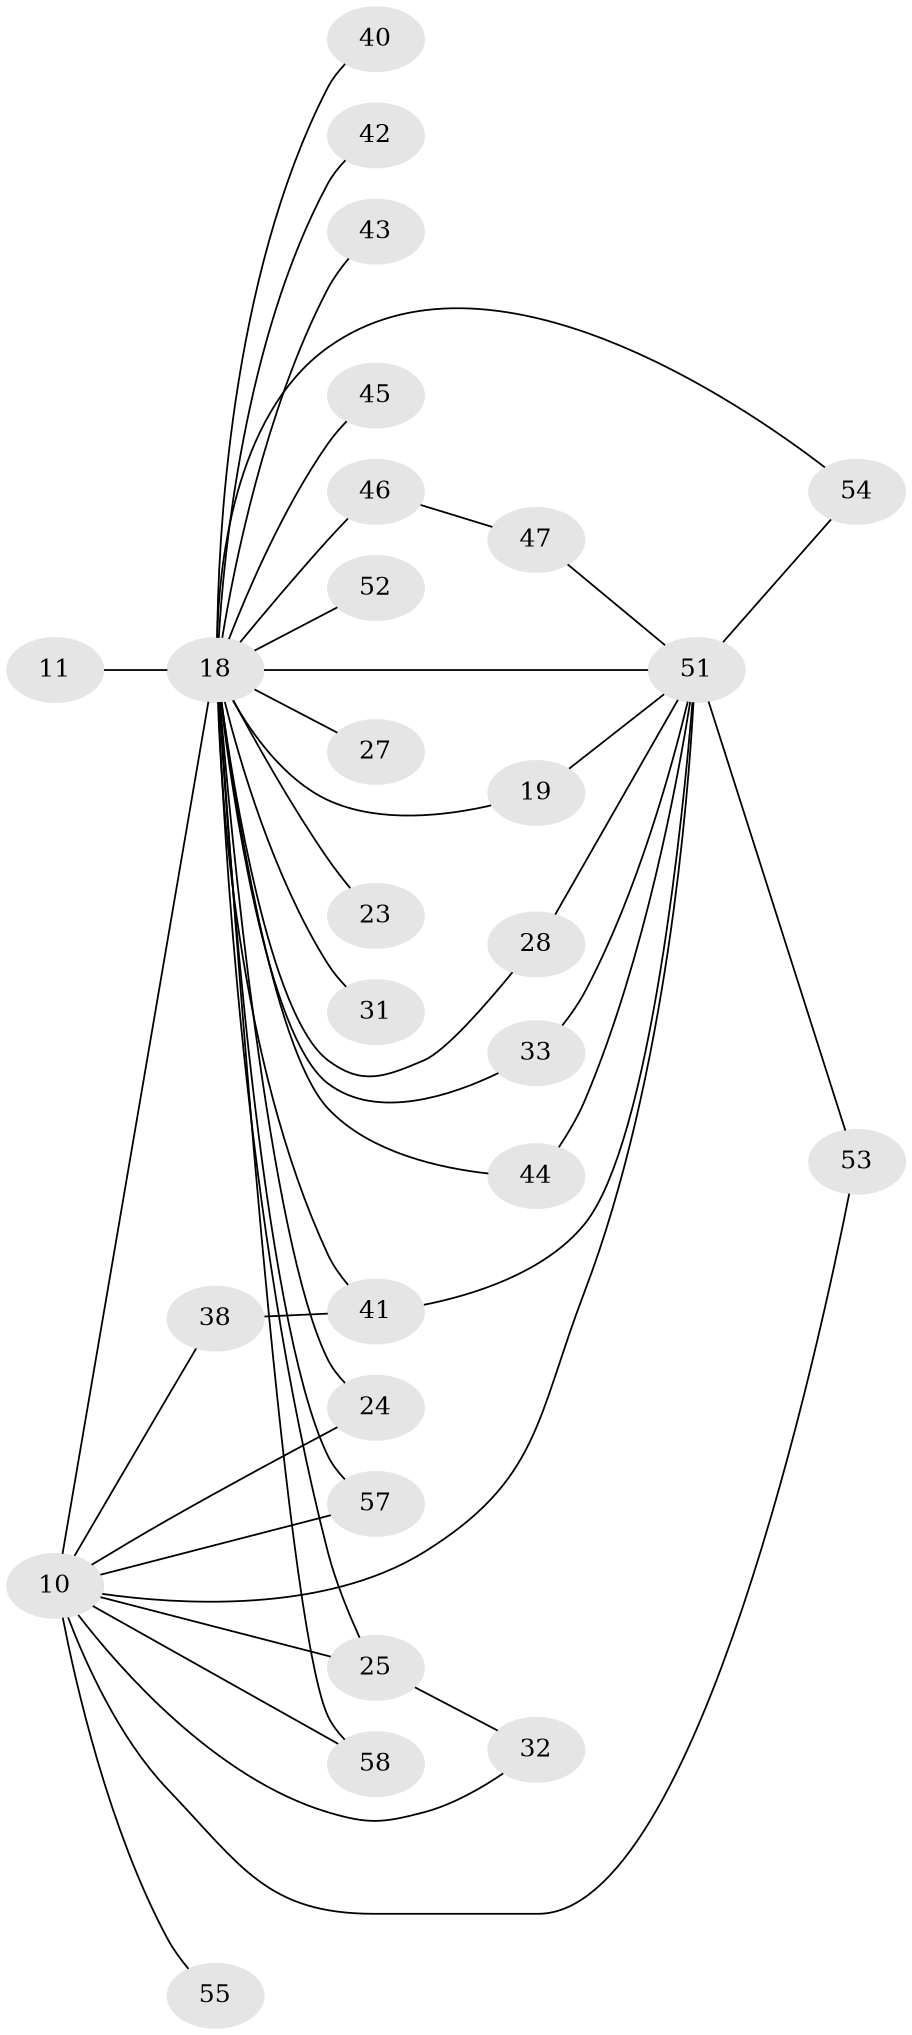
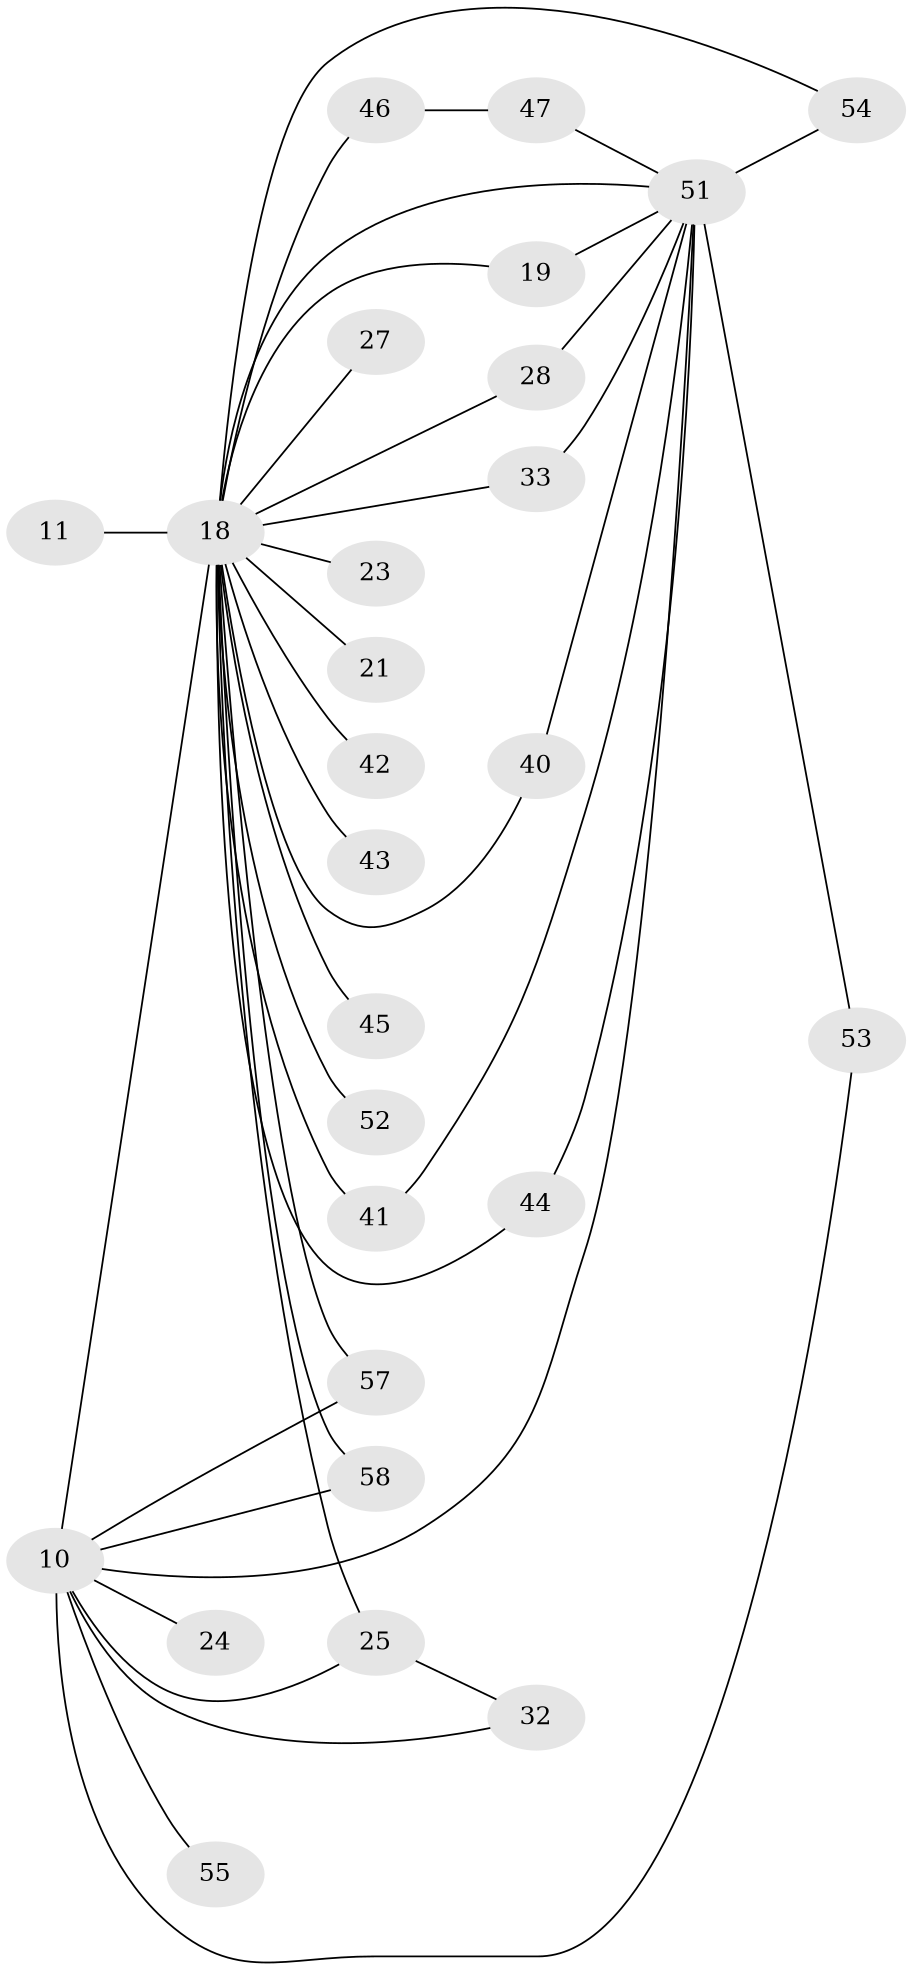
  graph {
    rankdir=LR
    node [color=gray90 style=filled]
    10 [super="+2"]
    n2 [label=18 super="+9"]
    24
    32
-   38
    51 [super="+35+36+50+7+6"]
    53
    55 [super="+37"]
    57 [super="+29+56"]
    58
    25 [super="+18"]
    27
    19
    23
    28
-   31
+   31 [label=21]
    33
    40
    41 [super="+20"]
    42
    43 [super="+26"]
    44
    45
    46 [super="+12+14+30"]
    52
    54
    11
    47
    10 -- n2 [weight=8]
    10 -- 24
    10 -- 32
-   10 -- 38
    10 -- 51 [weight=11]
    10 -- 53
    10 -- 55 [weight=3]
    10 -- 57
    10 -- 58
    10 -- 25
-   n2 -- 24
    n2 -- 51 [weight=21]
    n2 -- 57 [weight=4]
    n2 -- 58
    n2 -- 25 [weight=3]
    n2 -- 27
    n2 -- 19
    n2 -- 23
    n2 -- 28
    n2 -- 31
    n2 -- 33
    n2 -- 40
    n2 -- 41 [weight=3]
    n2 -- 42
    n2 -- 43 [weight=3]
    n2 -- 44
    n2 -- 45 [weight=2]
    n2 -- 46 [weight=5]
    n2 -- 52 [weight=2]
    n2 -- 54
-   38 -- 41
    51 -- 53
    51 -- 54
    25 -- 32
    19 -- 51
    28 -- 51
    33 -- 51
+   40 -- 51
    41 -- 51 [weight=2]
    44 -- 51
    46 -- 47
    11 -- n2 [weight=2]
    47 -- 51
  }
